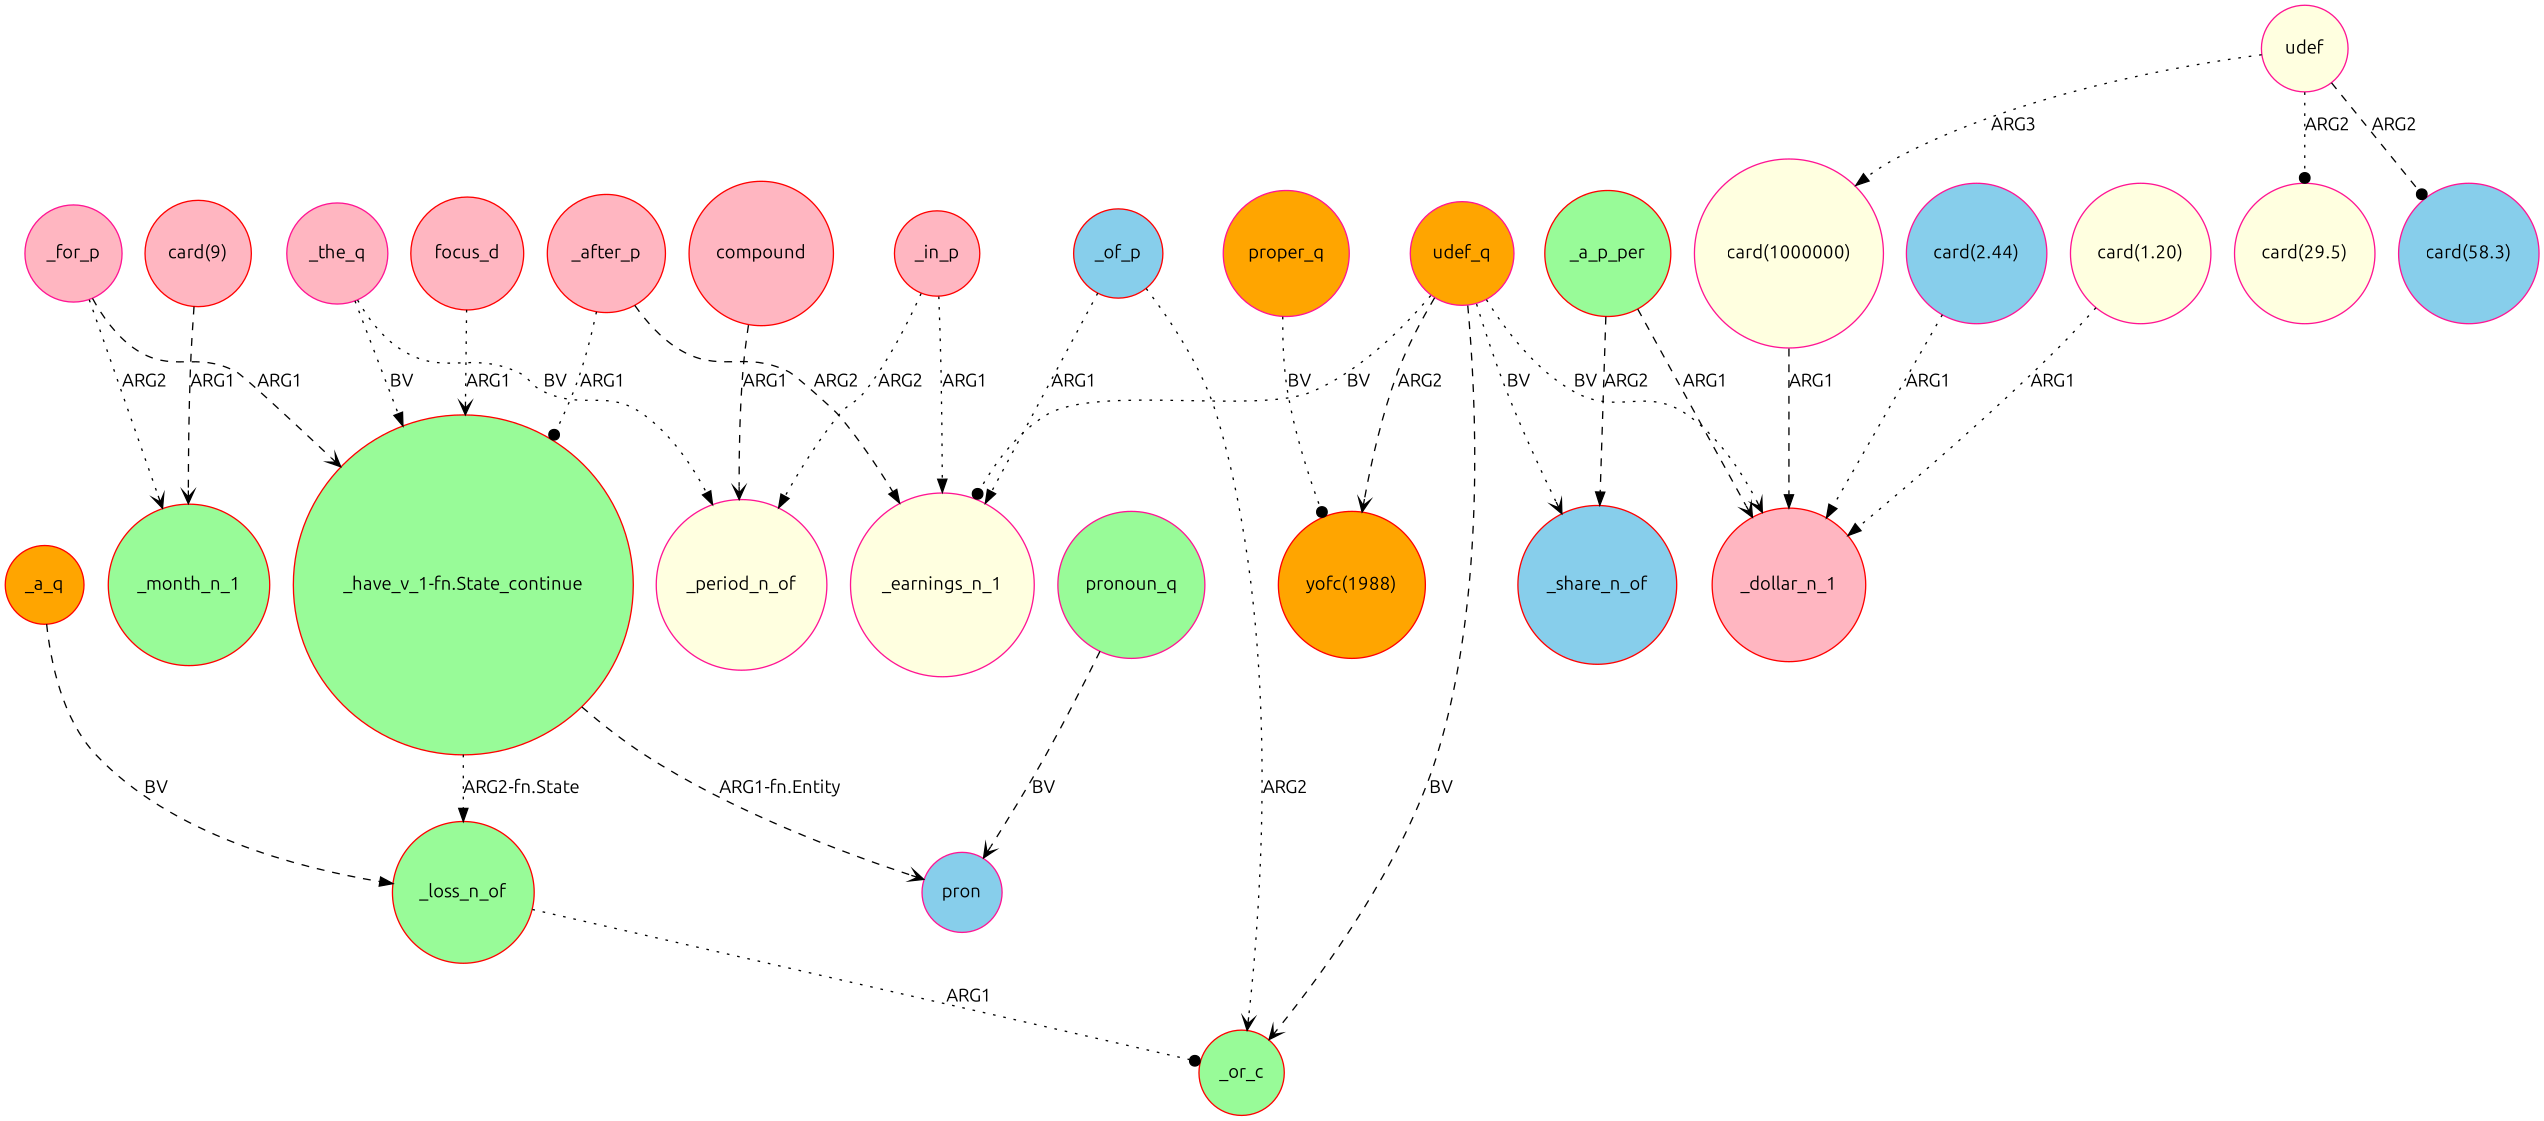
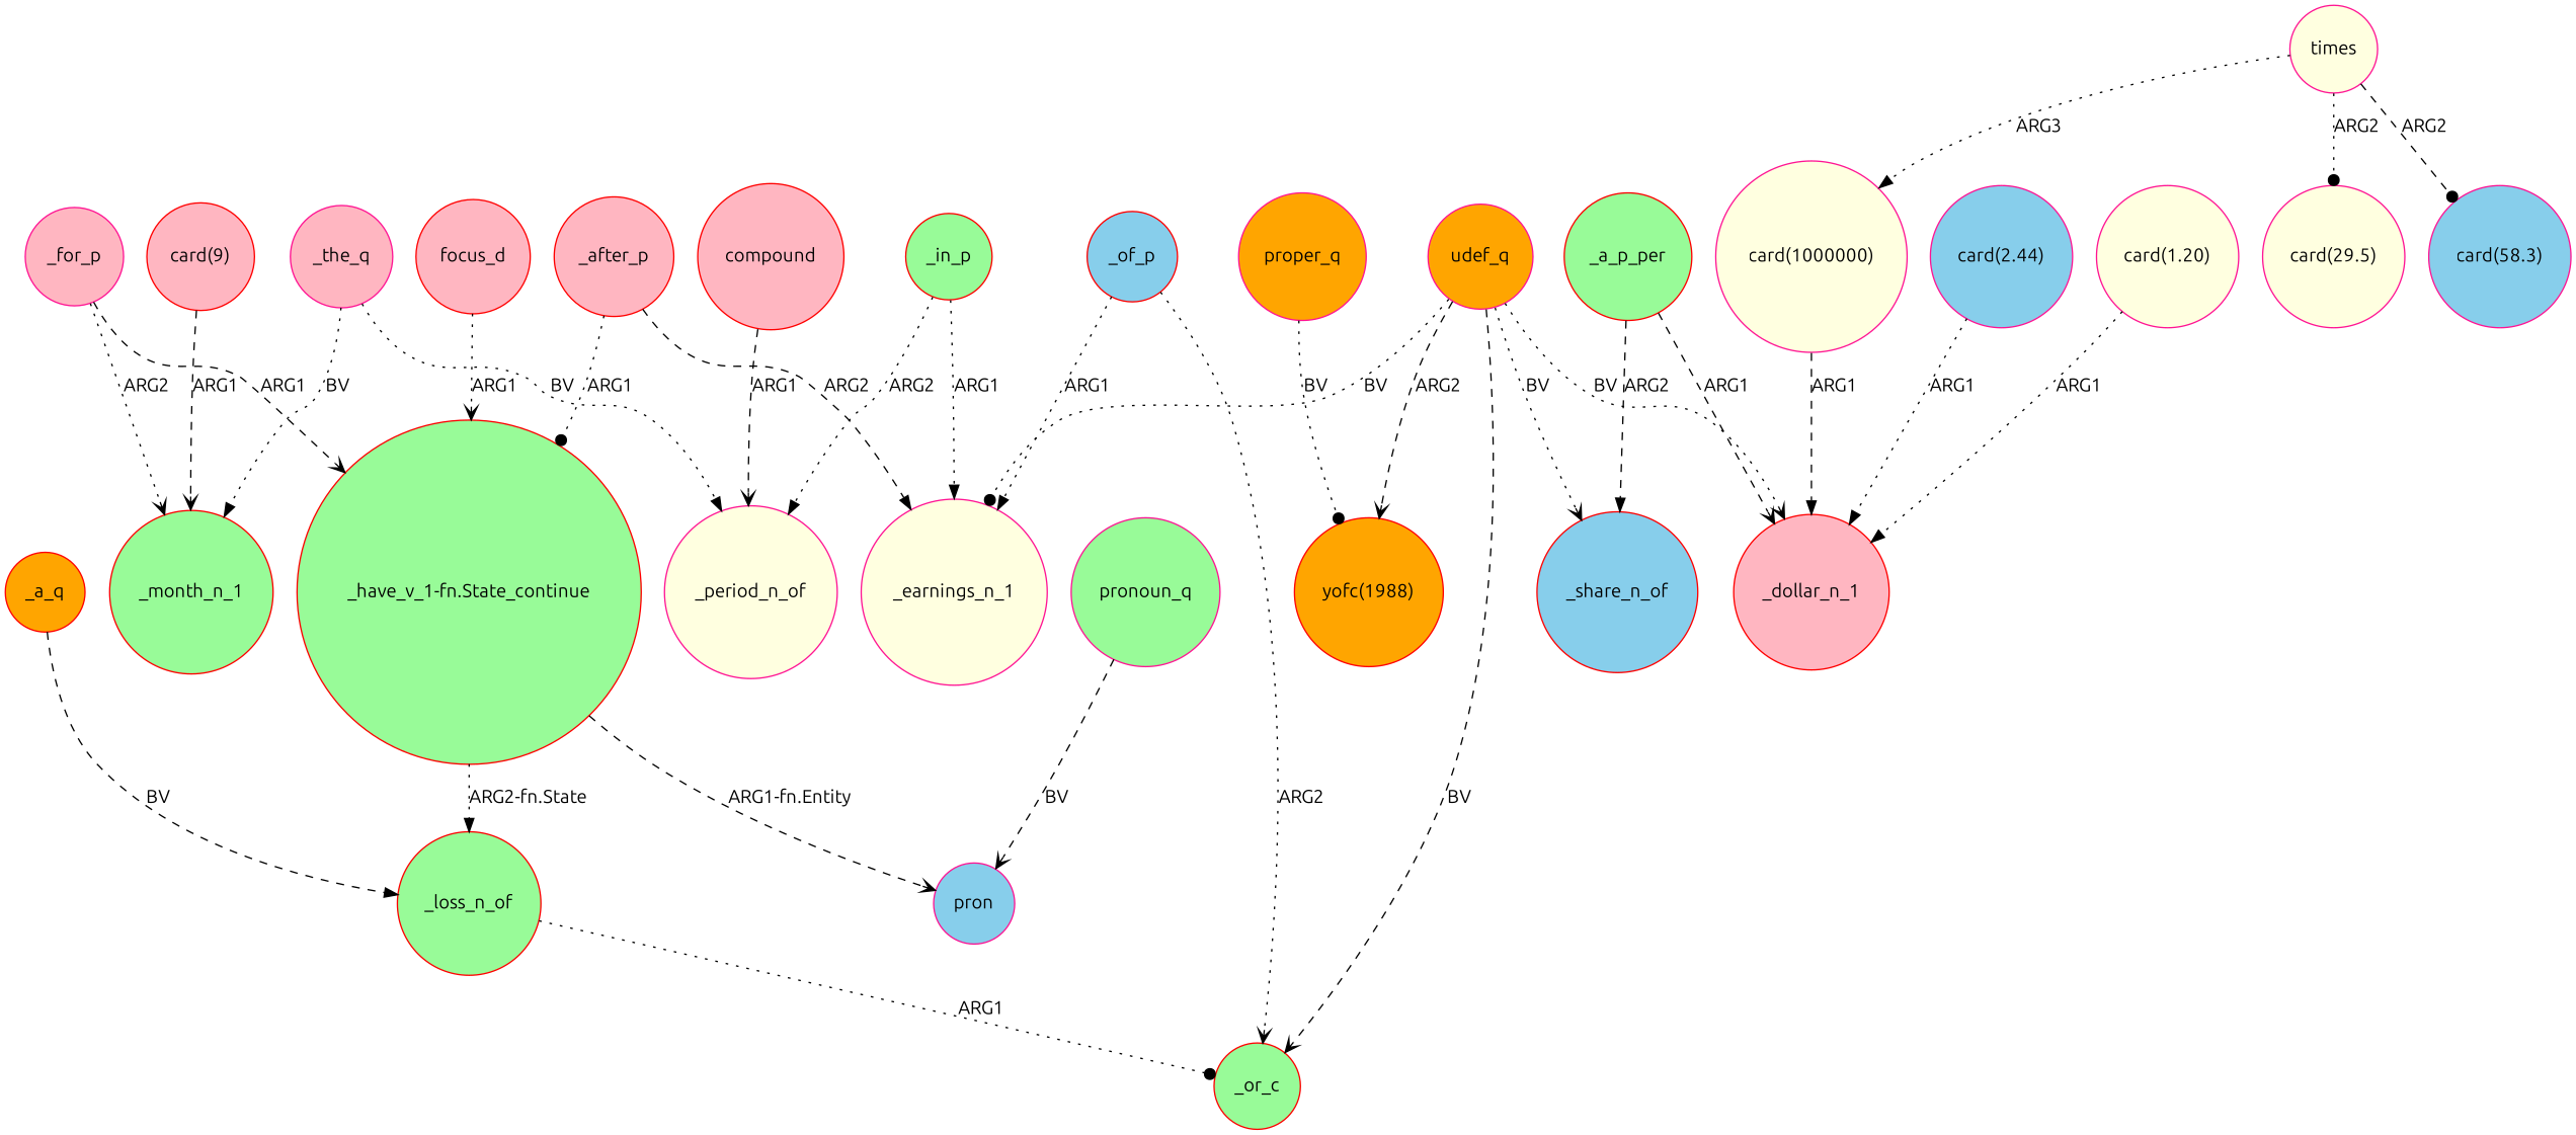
  digraph {
    fontname=Ubuntu
    node [color=red fillcolor=palegreen fontname=Ubuntu shape=circle style=filled]
    edge [arrowhead=normal fontname=Ubuntu style=dotted]
    _a_q [fillcolor=orange]
    _loss_n_of
    _or_c
    _earnings_n_1 [color=deeppink fillcolor=lightyellow]
-   _in_p [fillcolor=lightpink]
+   _in_p
    _period_n_of [color=deeppink fillcolor=lightyellow]
    _the_q [color=deeppink fillcolor=lightpink]
    _month_n_1
    compound [fillcolor=lightpink]
    "yofc(1988)" [fillcolor=orange]
    _after_p [fillcolor=lightpink]
    "_have_v_1-fn.State_continue"
    pron [color=deeppink fillcolor=skyblue]
-   times [color=deeppink fillcolor=lightyellow label=udef]
+   times [color=deeppink fillcolor=lightyellow]
    "card(1000000)" [color=deeppink fillcolor=lightyellow]
    "card(29.5)" [color=deeppink fillcolor=lightyellow]
    "card(58.3)" [color=deeppink fillcolor=skyblue]
    _dollar_n_1 [fillcolor=lightpink]
    udef_q [color=deeppink fillcolor=orange]
    _share_n_of [fillcolor=skyblue]
    pronoun_q [color=deeppink]
    "card(2.44)" [color=deeppink fillcolor=skyblue]
    _a_p_per
    _of_p [fillcolor=skyblue]
    "card(1.20)" [color=deeppink fillcolor=lightyellow]
    proper_q [color=deeppink fillcolor=orange]
    _for_p [color=deeppink fillcolor=lightpink]
    "card(9)" [fillcolor=lightpink]
    focus_d [fillcolor=lightpink]
    _a_q -> _loss_n_of [label=BV style=dashed]
    _loss_n_of -> _or_c [arrowhead=dot label=ARG1]
    _in_p -> _earnings_n_1 [label=ARG1]
    _in_p -> _period_n_of [label=ARG2]
    _the_q -> _period_n_of [label=BV]
-   _the_q -> "_have_v_1-fn.State_continue" [label=BV]
+   _the_q -> _month_n_1 [label=BV]
    compound -> _period_n_of [arrowhead=vee label=ARG1 style=dashed]
    _after_p -> _earnings_n_1 [label=ARG2 style=dashed]
    _after_p -> "_have_v_1-fn.State_continue" [arrowhead=dot label=ARG1]
    "_have_v_1-fn.State_continue" -> _loss_n_of [label="ARG2-fn.State"]
    "_have_v_1-fn.State_continue" -> pron [arrowhead=vee label="ARG1-fn.Entity" style=dashed]
    times -> "card(1000000)" [label=ARG3]
    times -> "card(29.5)" [arrowhead=dot label=ARG2]
    times -> "card(58.3)" [arrowhead=dot label=ARG2 style=dashed]
    "card(1000000)" -> _dollar_n_1 [label=ARG1 style=dashed]
    udef_q -> _or_c [arrowhead=vee label=BV style=dashed]
    udef_q -> _earnings_n_1 [arrowhead=dot label=BV]
    udef_q -> "yofc(1988)" [arrowhead=vee label=ARG2 style=dashed]
    udef_q -> _dollar_n_1 [arrowhead=vee label=BV]
    udef_q -> _share_n_of [arrowhead=vee label=BV]
    pronoun_q -> pron [arrowhead=vee label=BV style=dashed]
    "card(2.44)" -> _dollar_n_1 [label=ARG1]
    _a_p_per -> _dollar_n_1 [arrowhead=vee label=ARG1 style=dashed]
    _a_p_per -> _share_n_of [label=ARG2 style=dashed]
    _of_p -> _or_c [arrowhead=vee label=ARG2]
    _of_p -> _earnings_n_1 [label=ARG1]
    "card(1.20)" -> _dollar_n_1 [label=ARG1]
    proper_q -> "yofc(1988)" [arrowhead=dot label=BV]
    _for_p -> _month_n_1 [arrowhead=vee label=ARG2]
    _for_p -> "_have_v_1-fn.State_continue" [arrowhead=vee label=ARG1 style=dashed]
    "card(9)" -> _month_n_1 [arrowhead=vee label=ARG1 style=dashed]
    focus_d -> "_have_v_1-fn.State_continue" [arrowhead=vee label=ARG1]
  }
